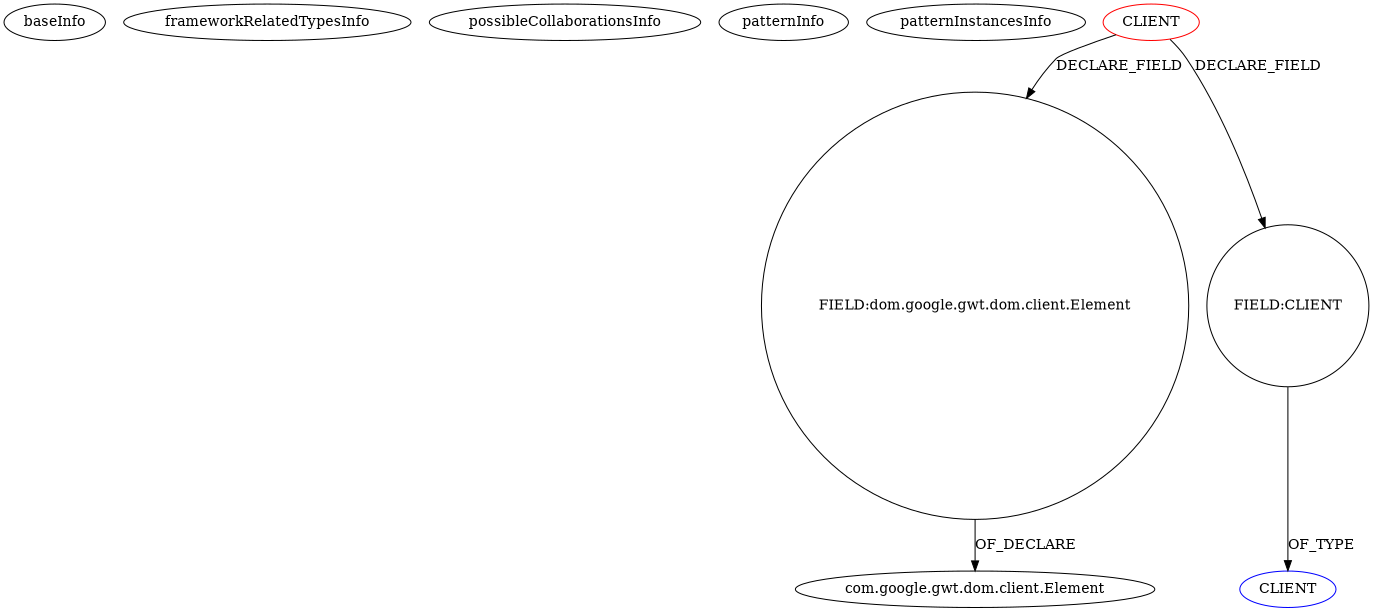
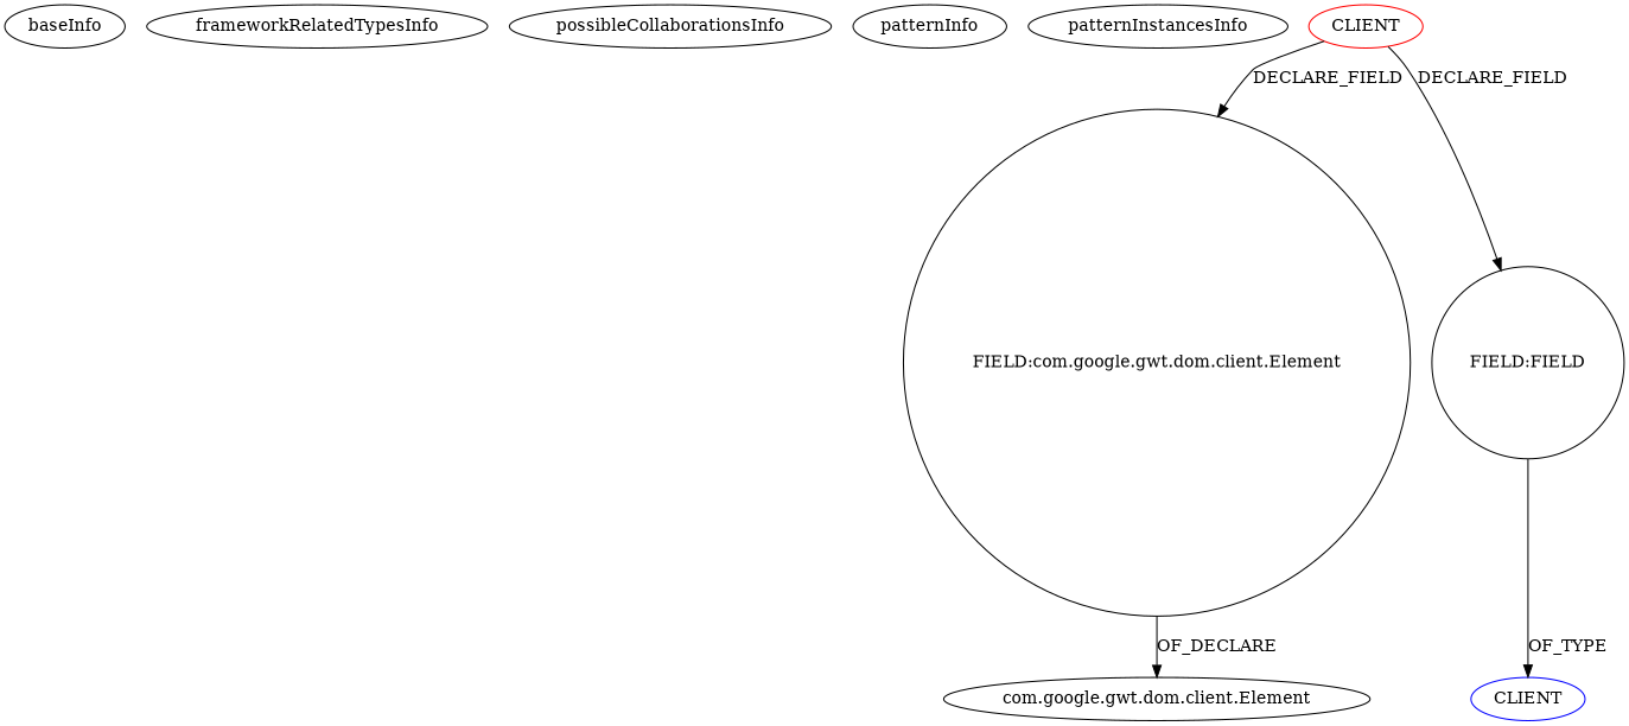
  digraph {
    baseInfo [category=pattern graphId=1190 isAnonymous=false possibleRelation=false]
    frameworkRelatedTypesInfo
    possibleCollaborationsInfo
    patternInfo [frequency=2.0 patternRootClient=0]
    patternInstancesInfo [0="j78wu-HyperDex-GUI~/j78wu-HyperDex-GUI/HyperDex-GUI-master/src/com/hyperdex/web/client/view/NavBar.java~NavBar~3082" 1="j78wu-HyperDex-GUI~/j78wu-HyperDex-GUI/HyperDex-GUI-master/src/com/hyperdex/web/client/view/spaceDetail.java~spaceDetail~3100"]
-   n6 [isFrameworkType=false label="FIELD:dom.google.gwt.dom.client.Element" shape=circle vertexType=FIELD_DECLARATION]
+   n6 [isFrameworkType=false label="FIELD:com.google.gwt.dom.client.Element" shape=circle vertexType=FIELD_DECLARATION]
    n7 [isFrameworkType=false label="com.google.gwt.dom.client.Element" vertexType=FRAMEWORK_CLASS_TYPE]
    n8 [color=red isFrameworkType=false label=CLIENT vertexType=ROOT_CLIENT_CLASS_DECLARATION]
-   n9 [isFrameworkType=false label="FIELD:CLIENT" shape=circle vertexType=FIELD_DECLARATION]
+   n9 [isFrameworkType=false label="FIELD:FIELD" shape=circle vertexType=FIELD_DECLARATION]
    n10 [color=blue isFrameworkType=false label=CLIENT vertexType=REFERENCE_CLIENT_CLASS_DECLARATION]
    n6 -> n7 [label=OF_DECLARE]
    n8 -> n6 [label=DECLARE_FIELD]
    n8 -> n9 [label=DECLARE_FIELD]
    n9 -> n10 [label=OF_TYPE]
  }
